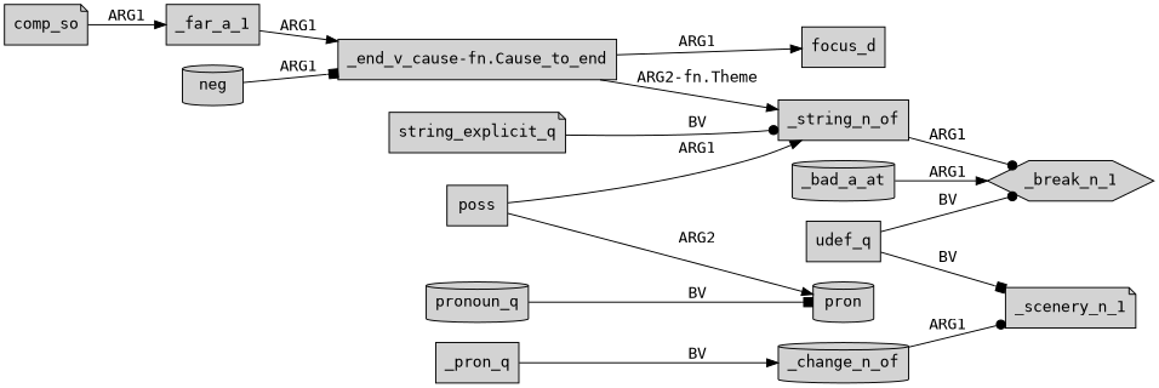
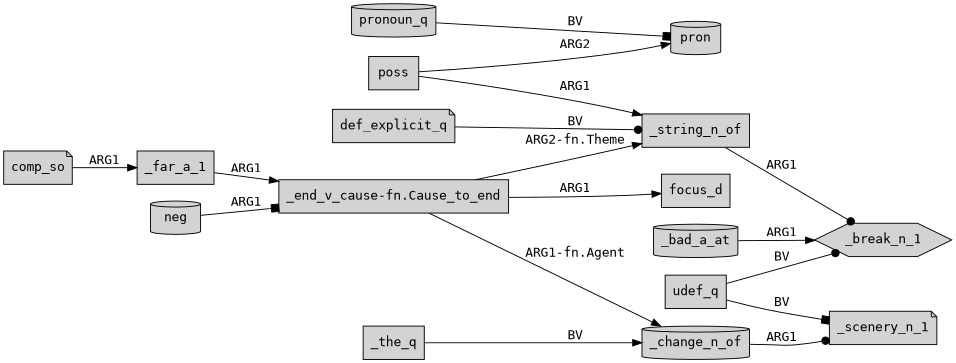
  digraph {
    fontname="DejaVu Sans Mono"
    rankdir=LR
    node [fontname="DejaVu Sans Mono" shape=box style=filled]
    edge [arrowhead=normal fontname="DejaVu Sans Mono"]
    poss
    _string_n_of
    pron [shape=cylinder]
    _break_n_1 [shape=hexagon]
    "_end_v_cause-fn.Cause_to_end"
    focus_d
    _change_n_of [shape=cylinder]
    _scenery_n_1 [shape=note]
-   _the_q [label=_pron_q]
+   _the_q
    _bad_a_at [shape=cylinder]
    udef_q
    pronoun_q [shape=cylinder]
    _far_a_1
    comp_so [shape=note]
    neg [shape=cylinder]
-   def_explicit_q [shape=note label=string_explicit_q]
+   def_explicit_q [shape=note]
    poss -> _string_n_of [label=ARG1]
    poss -> pron [label=ARG2]
    _string_n_of -> _break_n_1 [arrowhead=dot label=ARG1]
    "_end_v_cause-fn.Cause_to_end" -> _string_n_of [label="ARG2-fn.Theme"]
    "_end_v_cause-fn.Cause_to_end" -> focus_d [label=ARG1]
+   "_end_v_cause-fn.Cause_to_end" -> _change_n_of [label="ARG1-fn.Agent"]
    _change_n_of -> _scenery_n_1 [arrowhead=dot label=ARG1]
    _the_q -> _change_n_of [label=BV]
    _bad_a_at -> _break_n_1 [label=ARG1]
    udef_q -> _break_n_1 [arrowhead=dot label=BV]
    udef_q -> _scenery_n_1 [arrowhead=box label=BV]
    pronoun_q -> pron [arrowhead=box label=BV]
    _far_a_1 -> "_end_v_cause-fn.Cause_to_end" [label=ARG1]
    comp_so -> _far_a_1 [label=ARG1]
    neg -> "_end_v_cause-fn.Cause_to_end" [arrowhead=box label=ARG1]
    def_explicit_q -> _string_n_of [arrowhead=dot label=BV]
  }
